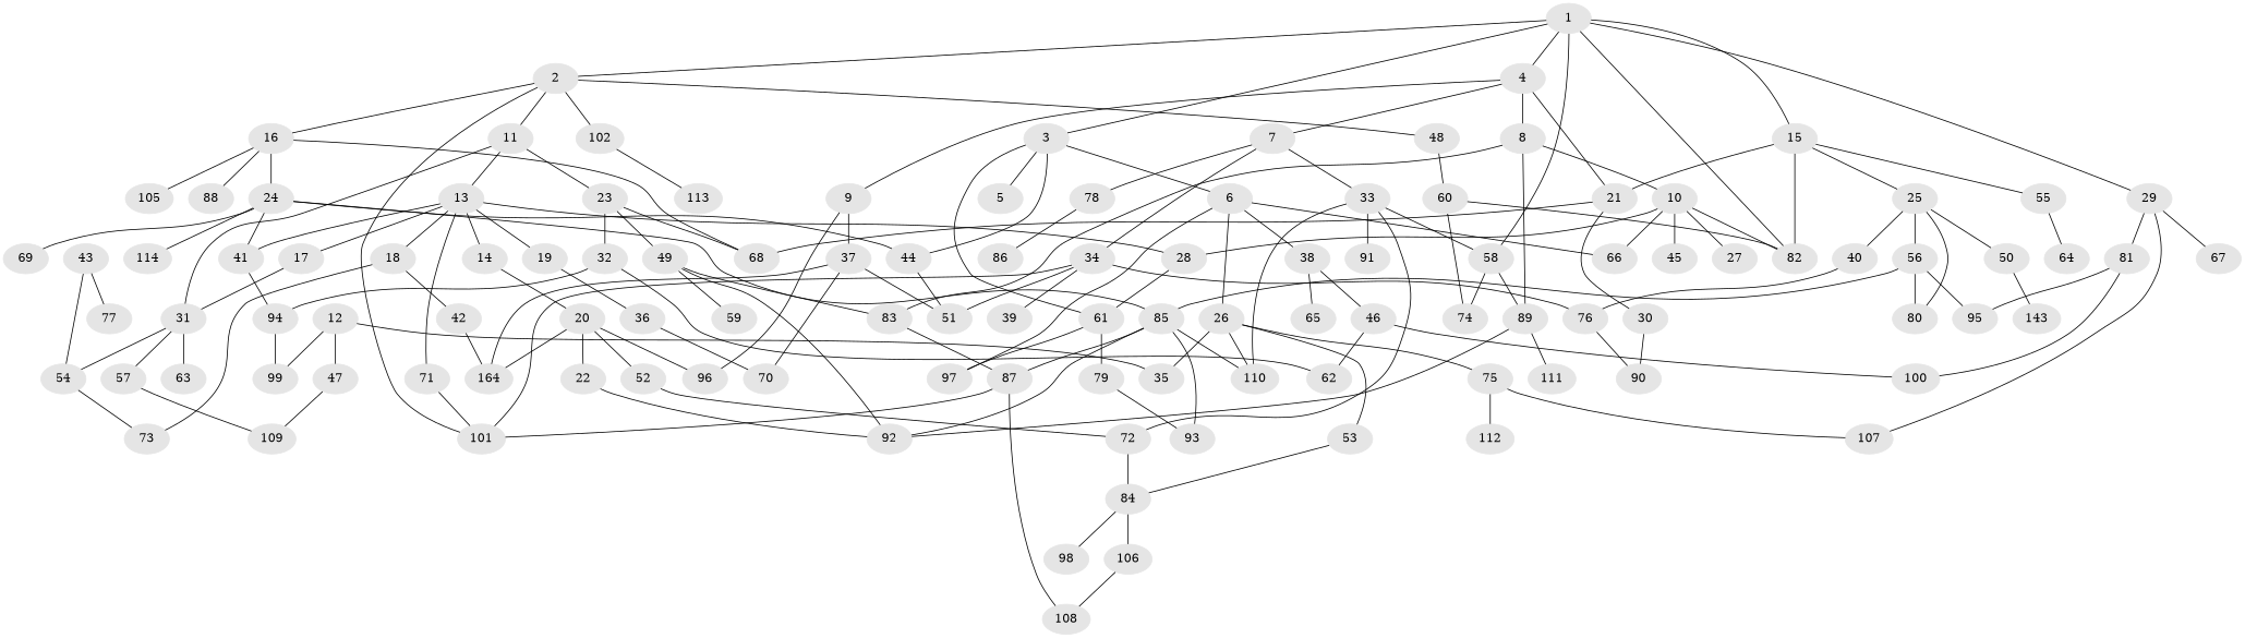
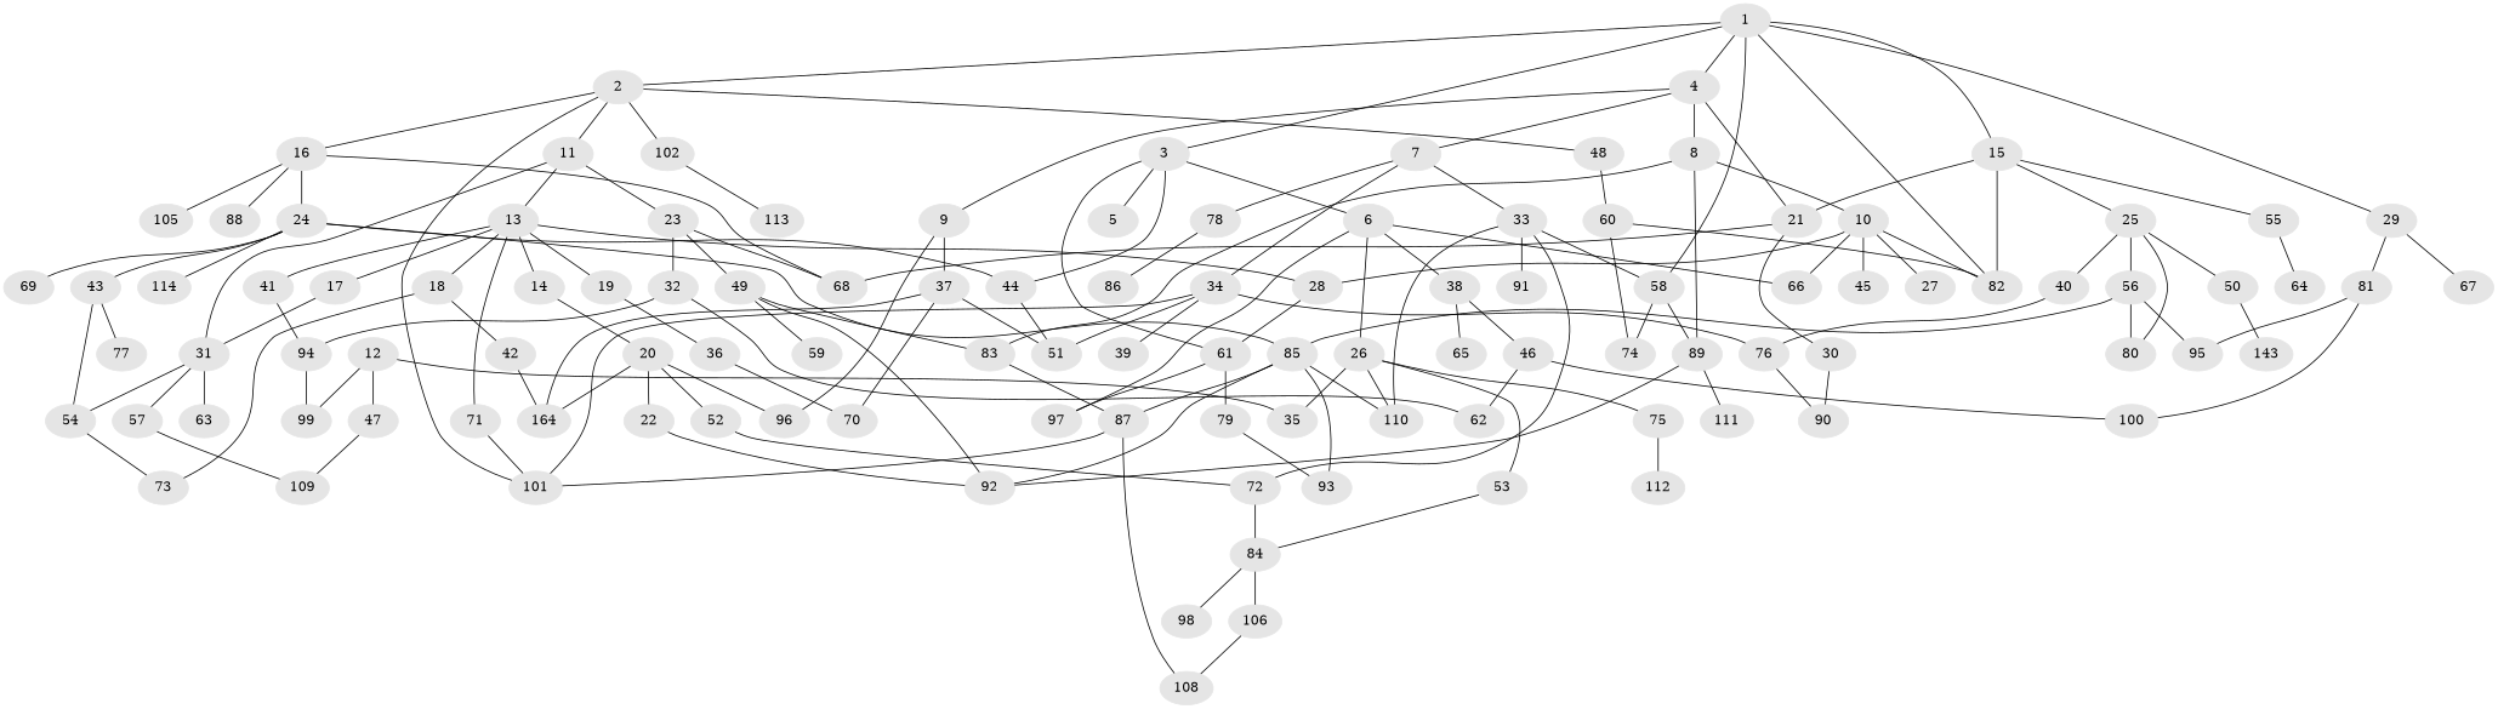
  graph {
    node [color=gray90 style=filled]
    1
    2
    3
    4
    15
    29
    58
    82
    11
    16
    48
    101
    102
    5
    6
    44
    61
    7
    8
    9
    21
    12
    35
    47
    99
    25
    55
    67
    81
-   107
    89
    74
    13
    23
    31
    24
    68
    88
    105
    60
    113
    26
    38
    66
    97
    51
    79
    33
    34
    78
    10
    83
    37
    96
    30
    53
    75
    110
    46
    65
    72
    91
    39
    76
    86
    27
    28
    45
    87
    92
    111
    n72 [label=164]
    70
    14
    17
    18
    19
    41
    71
    32
    49
    54
    57
    63
    109
    20
    42
    73
    36
    94
    22
    52
    80
    40
    50
    56
    64
    43
    69
    85
    114
    90
    62
    59
    77
    93
    n107 [label=143]
    95
    84
    112
    100
    98
    106
    108
    1 -- 2
    1 -- 3
    1 -- 4
    1 -- 15
    1 -- 29
    1 -- 58
    1 -- 82
    2 -- 11
    2 -- 16
    2 -- 48
    2 -- 101
    2 -- 102
    3 -- 5
    3 -- 6
    3 -- 44
    3 -- 61
    4 -- 7
    4 -- 8
    4 -- 9
    4 -- 21
    15 -- 82
    15 -- 21
    15 -- 25
    15 -- 55
    29 -- 67
    29 -- 81
-   29 -- 107
    58 -- 89
    58 -- 74
    11 -- 13
    11 -- 23
    11 -- 31
    16 -- 24
    16 -- 68
    16 -- 88
    16 -- 105
    48 -- 60
    102 -- 113
    6 -- 26
    6 -- 38
    6 -- 66
    6 -- 97
    44 -- 51
    61 -- 97
    61 -- 79
    7 -- 33
    7 -- 34
    7 -- 78
    8 -- 89
    8 -- 10
    8 -- 83
    9 -- 37
    9 -- 96
    21 -- 68
    21 -- 30
    12 -- 35
    12 -- 47
    12 -- 99
    47 -- 109
    25 -- 80
    25 -- 40
    25 -- 50
    25 -- 56
    55 -- 64
    81 -- 95
    81 -- 100
    89 -- 92
    89 -- 111
    13 -- 28
    13 -- 14
    13 -- 17
    13 -- 18
    13 -- 19
    13 -- 41
    13 -- 71
    23 -- 68
    23 -- 32
    23 -- 49
    31 -- 54
    31 -- 57
    31 -- 63
    24 -- 44
-   24 -- 41
+   24 -- 43
    24 -- 69
    24 -- 85
    24 -- 114
    60 -- 82
    60 -- 74
    26 -- 35
    26 -- 53
    26 -- 75
    26 -- 110
    38 -- 46
    38 -- 65
    79 -- 93
    33 -- 58
    33 -- 110
    33 -- 72
    33 -- 91
    34 -- 101
    34 -- 51
    34 -- 39
    34 -- 76
    78 -- 86
    10 -- 82
    10 -- 66
    10 -- 27
    10 -- 28
    10 -- 45
    83 -- 87
    37 -- 51
    37 -- n72
    37 -- 70
    30 -- 90
    53 -- 84
-   75 -- 107
    75 -- 112
    46 -- 62
    46 -- 100
    72 -- 84
    76 -- 90
    28 -- 61
    87 -- 101
    87 -- 108
    14 -- 20
    17 -- 31
    18 -- 42
    18 -- 73
    19 -- 36
    41 -- 94
    71 -- 101
    32 -- 94
    32 -- 62
    49 -- 83
    49 -- 92
    49 -- 59
    54 -- 73
    57 -- 109
    20 -- 96
    20 -- n72
    20 -- 22
    20 -- 52
    42 -- n72
    36 -- 70
    94 -- 99
    22 -- 92
    52 -- 72
    40 -- 76
    50 -- n107
    56 -- 80
    56 -- 85
    56 -- 95
    43 -- 54
    43 -- 77
    85 -- 110
    85 -- 87
    85 -- 92
    85 -- 93
    84 -- 98
    84 -- 106
    106 -- 108
  }
